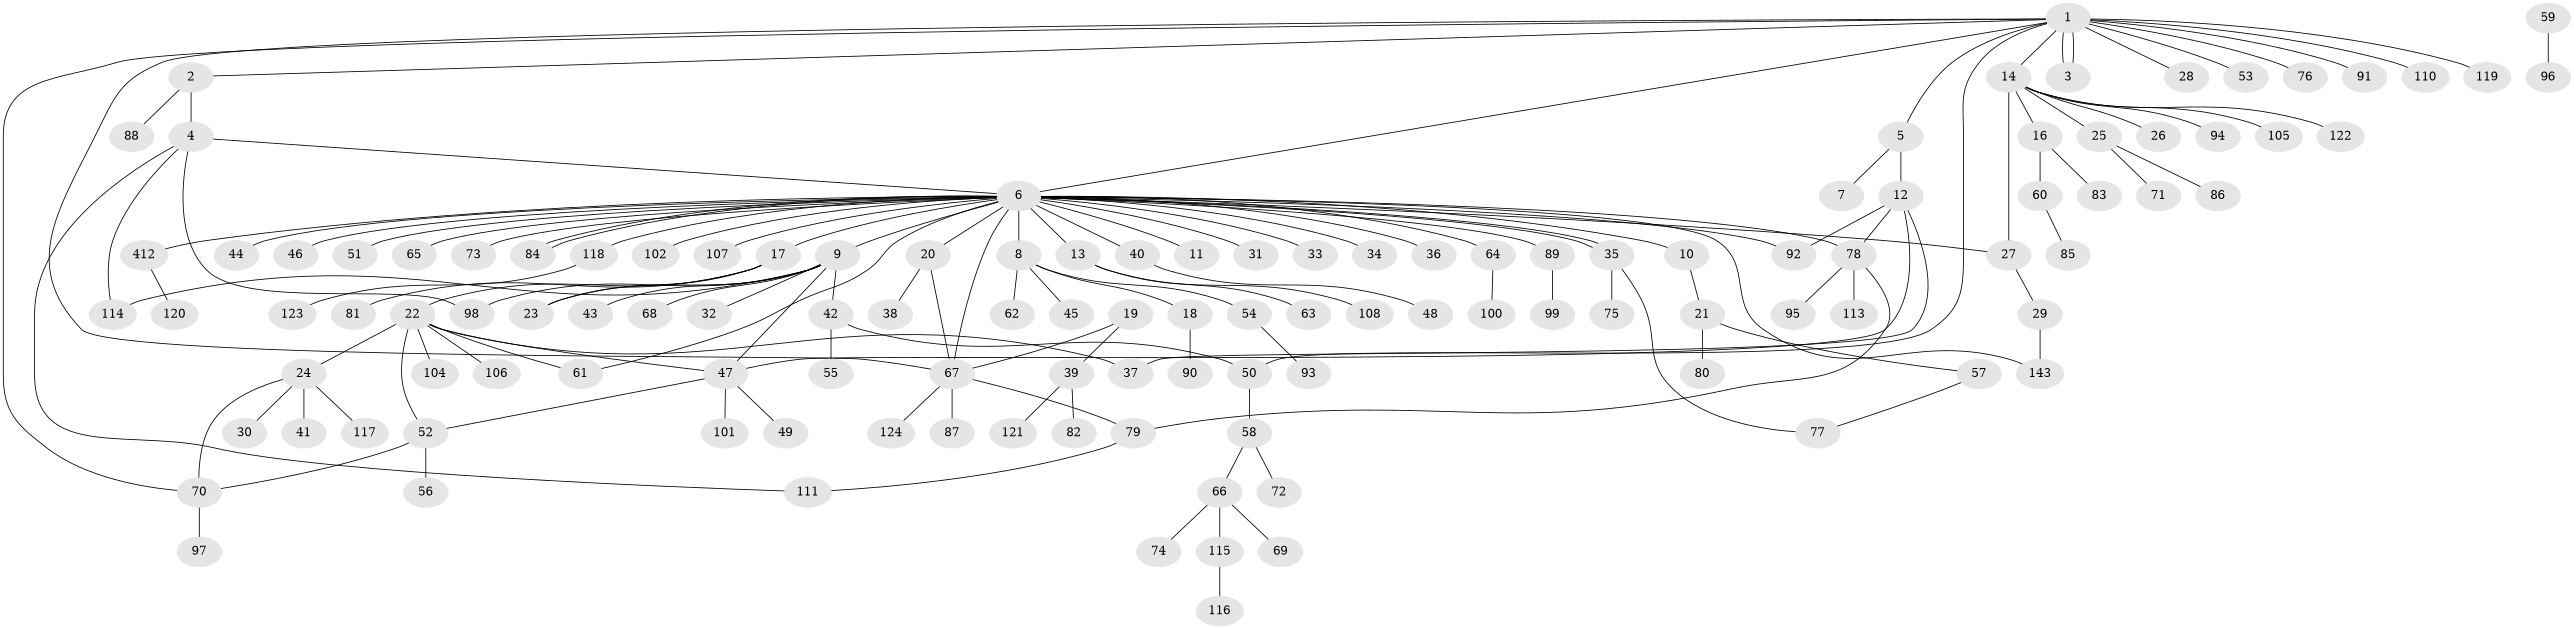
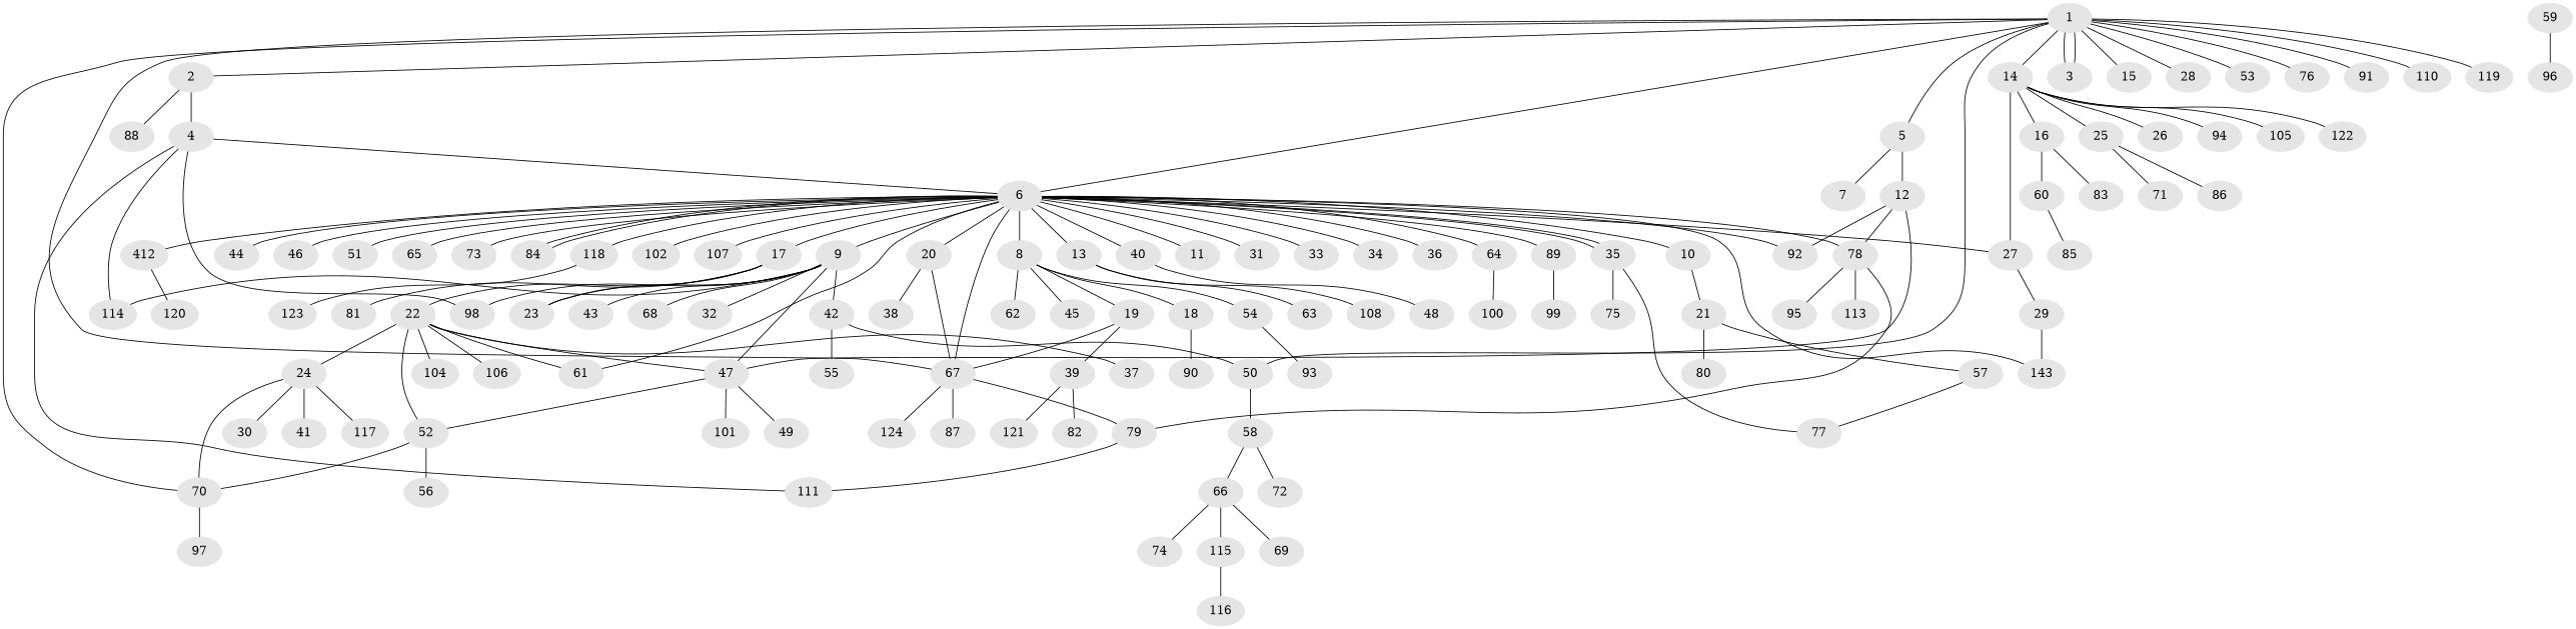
  graph {
    node [color=gray90 style=filled]
    1
    2
    3
    5
    6
    14
+   15
    28
    50
    53
    67
    70
    76
    91
    110
    119
    4
    88
    7
    12
    8
    9
    10
    11
    13
    17
    20
    27
    31
    33
    34
    35
    36
    40
    44
    46
    51
    64
    65
    73
    78
    84
    89
    92
    102
    n46 [label=143]
    107
    n48 [label=412]
    118
    61
    16
    25
    26
    94
    105
    122
    58
    79
    87
    124
    97
    98
    111
    114
    47
    37
    18
    19
    45
    54
    62
    23
    32
    42
    43
    68
    21
    63
    108
    22
    81
    38
    29
    75
    77
    48
    59
    96
    100
    95
    113
    99
    120
    123
    90
    39
    93
    55
    52
    49
    101
    57
    80
    60
    83
    71
    86
    85
    24
    104
    106
    82
    121
    30
    41
    117
    56
    115
    116
    66
    72
    69
    74
    1 -- 2
    1 -- 3
    1 -- 3
    1 -- 5
    1 -- 6
    1 -- 14
+   1 -- 15
    1 -- 28
    1 -- 50
    1 -- 53
    1 -- 67
    1 -- 70
    1 -- 76
    1 -- 91
    1 -- 110
    1 -- 119
    2 -- 4
    2 -- 88
    5 -- 7
    5 -- 12
    6 -- 67
    6 -- 8
    6 -- 9
    6 -- 10
    6 -- 11
    6 -- 13
    6 -- 17
    6 -- 20
    6 -- 27
    6 -- 31
    6 -- 33
    6 -- 34
    6 -- 35
    6 -- 35
    6 -- 36
    6 -- 40
    6 -- 44
    6 -- 46
    6 -- 51
    6 -- 64
    6 -- 65
    6 -- 73
    6 -- 78
    6 -- 84
    6 -- 84
    6 -- 89
    6 -- 92
    6 -- 102
    6 -- n46
    6 -- 107
    6 -- n48
    6 -- 118
    6 -- 61
    14 -- 27
    14 -- 16
    14 -- 25
    14 -- 26
    14 -- 94
    14 -- 105
    14 -- 122
    50 -- 58
    67 -- 79
    67 -- 87
    67 -- 124
    70 -- 97
    4 -- 6
    4 -- 98
    4 -- 111
    4 -- 114
    12 -- 78
    12 -- 92
    12 -- 47
-   12 -- 37
    8 -- 18
+   8 -- 19
    8 -- 45
    8 -- 54
    8 -- 62
    9 -- 98
    9 -- 114
    9 -- 47
    9 -- 23
    9 -- 32
    9 -- 42
    9 -- 43
    9 -- 68
    10 -- 21
    13 -- 63
    13 -- 108
    17 -- 23
    17 -- 22
    17 -- 81
    20 -- 67
    20 -- 38
    27 -- 29
    35 -- 75
    35 -- 77
    40 -- 48
    64 -- 100
    78 -- 79
    78 -- 95
    78 -- 113
    89 -- 99
    n48 -- 120
    118 -- 123
    16 -- 60
    16 -- 83
    25 -- 71
    25 -- 86
    58 -- 66
    58 -- 72
    79 -- 111
    47 -- 52
    47 -- 49
    47 -- 101
    18 -- 90
    19 -- 67
    19 -- 39
    54 -- 93
    42 -- 50
    42 -- 55
    21 -- 57
    21 -- 80
    22 -- 61
    22 -- 47
    22 -- 37
    22 -- 52
    22 -- 24
    22 -- 104
    22 -- 106
    29 -- n46
    59 -- 96
    39 -- 82
    39 -- 121
    52 -- 70
    52 -- 56
    57 -- 77
    60 -- 85
    24 -- 70
    24 -- 30
    24 -- 41
    24 -- 117
    115 -- 116
    66 -- 115
    66 -- 69
    66 -- 74
  }
